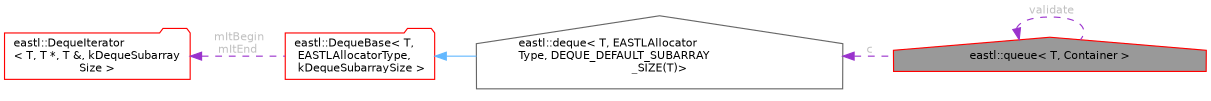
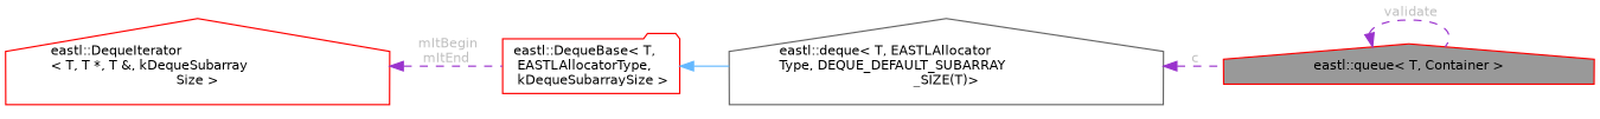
  digraph {
    rankdir=LR
    node [color=red fillcolor=white fontname=Helvetica fontsize=10 shape=house style=filled]
    edge [color=darkorchid3 dir=back fontcolor=grey fontname=Helvetica fontsize=10 labelfontname=Helvetica labelfontsize=10 style=dashed]
    n1 [fillcolor=grey60 fontcolor=black height=0.2 label="eastl::queue\< T, Container \>" width=0.4]
    n2 [color=gray40 height=0.2 label="eastl::deque\< T, EASTLAllocator\lType, DEQUE_DEFAULT_SUBARRAY\l_SIZE(T)\>" width=0.4]
    n3 [height=0.2 label="eastl::DequeBase\< T,\l EASTLAllocatorType,\l kDequeSubarraySize \>" shape=folder width=0.4]
-   n4 [height=0.2 label="eastl::DequeIterator\l\< T, T *, T &, kDequeSubarray\lSize \>" shape=folder width=0.4]
+   n4 [height=0.2 label="eastl::DequeIterator\l\< T, T *, T &, kDequeSubarray\lSize \>" width=0.4]
    n1 -> n1 [label=" validate"]
    n2 -> n1 [label=" c"]
    n3 -> n2 [color=steelblue1 style=solid fontcolor=""]
    n4 -> n3 [label=" mItBegin\nmItEnd"]
  }
